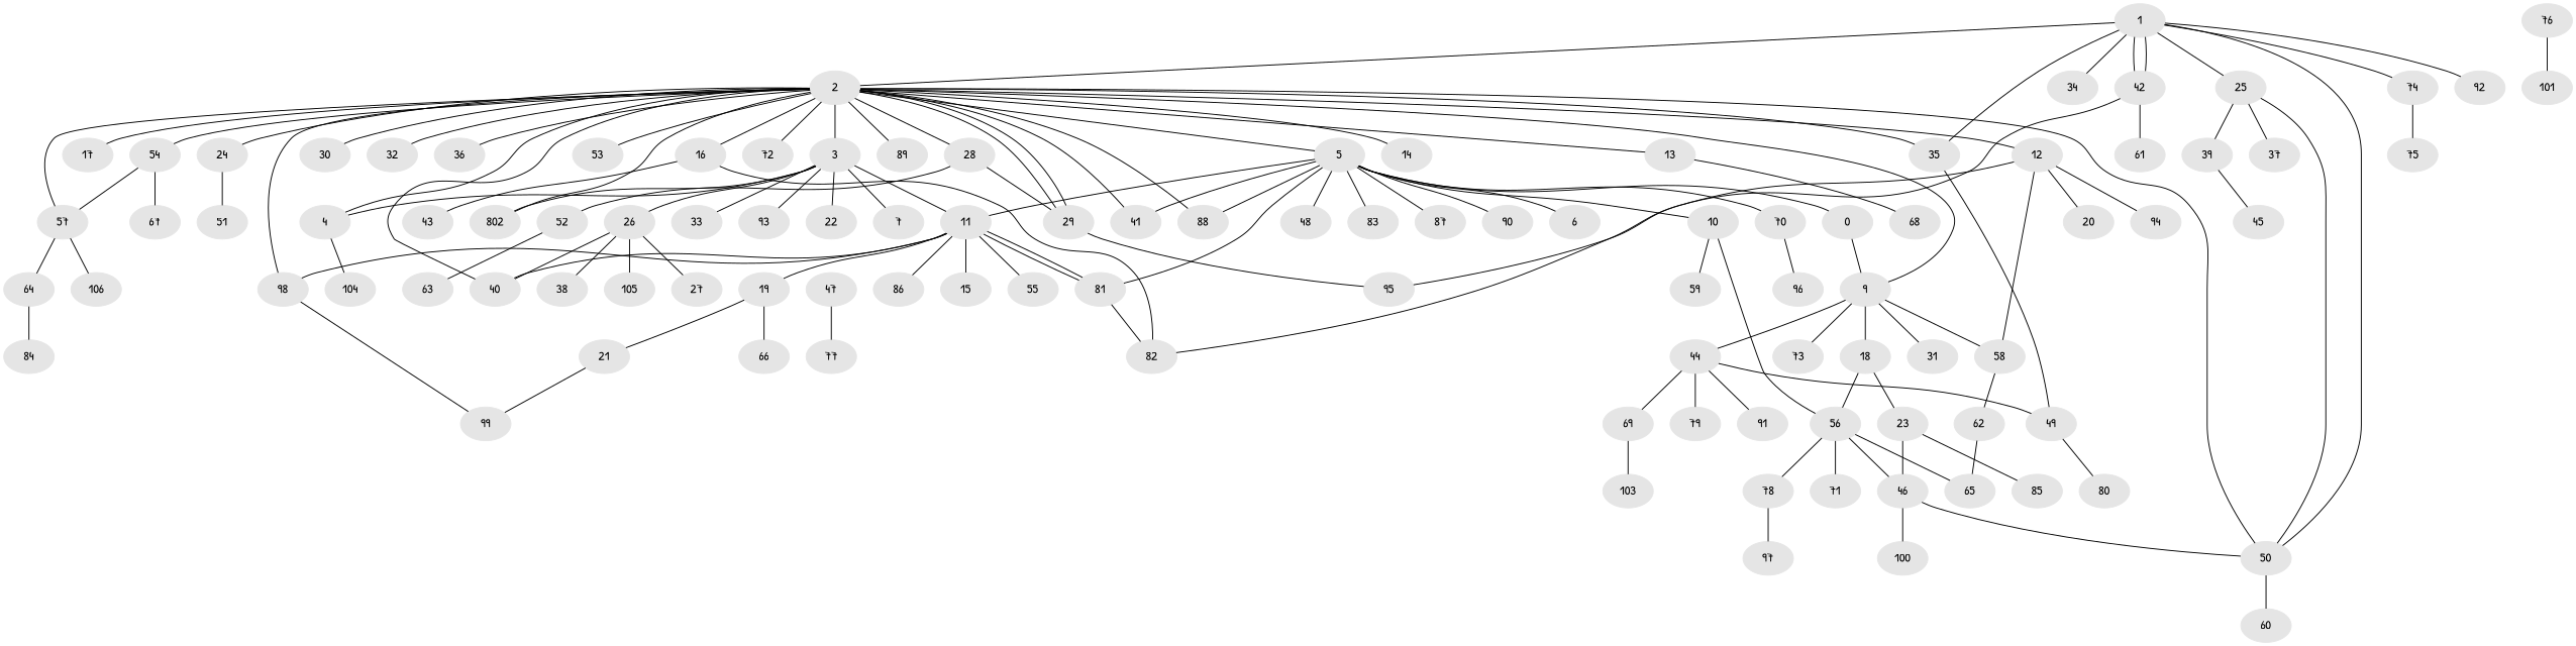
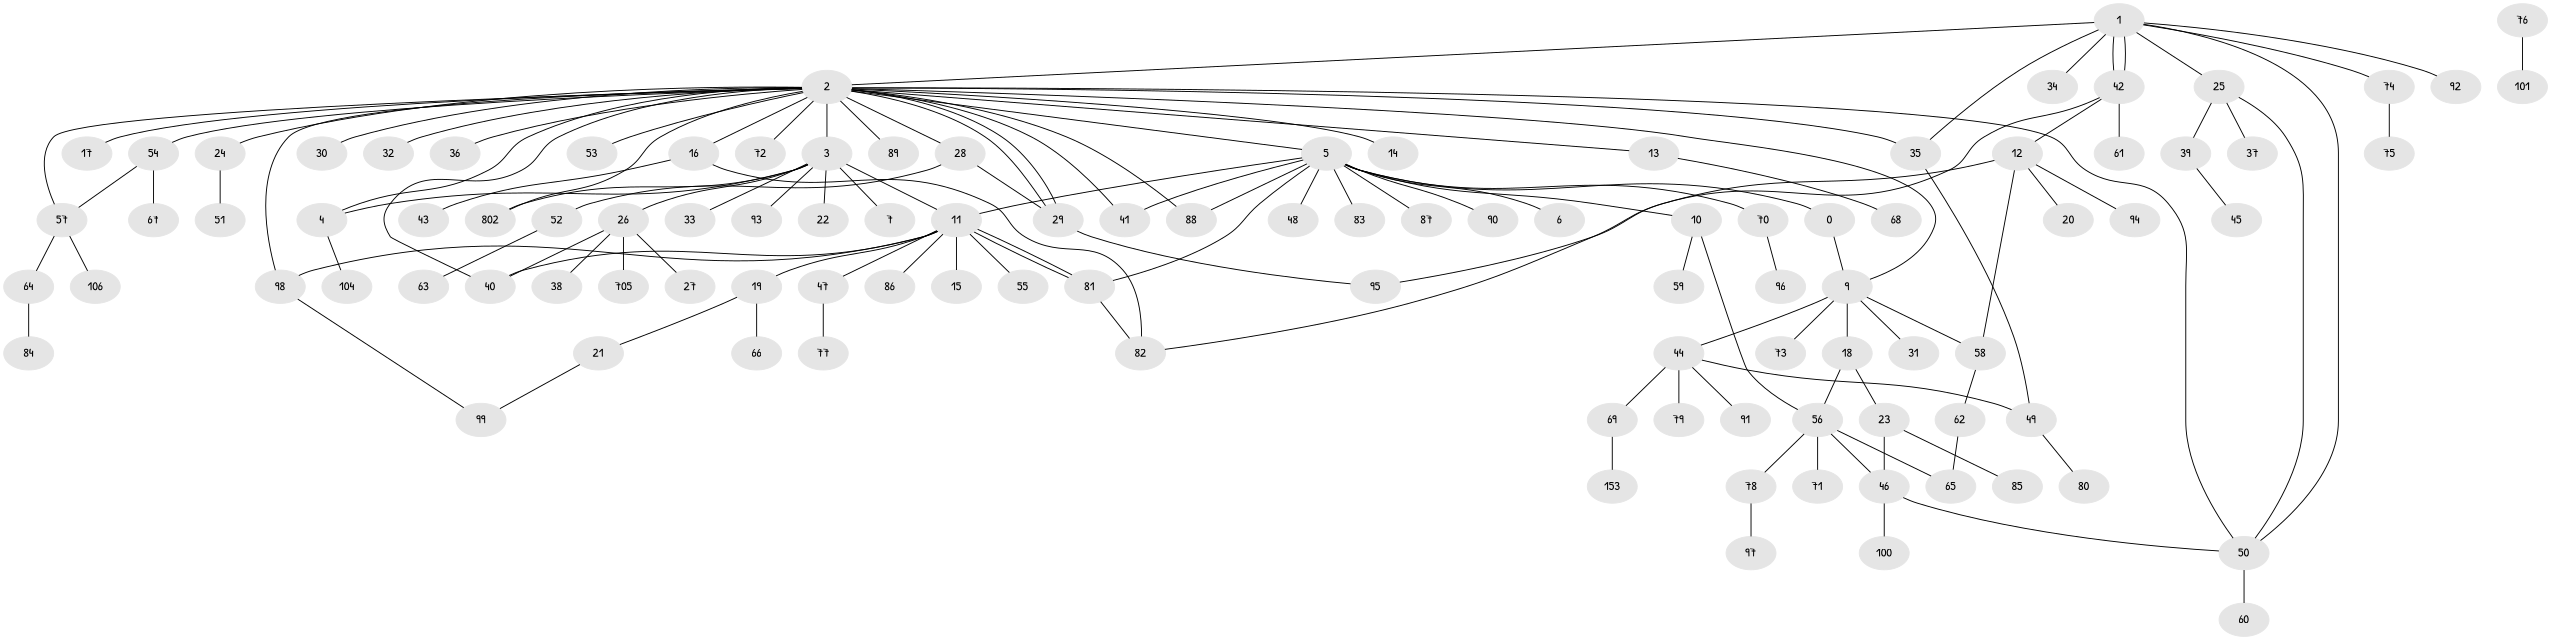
  graph {
    fontname="Patrick Hand"
    node [color=gray90 fontname="Patrick Hand" style=filled]
    edge [fontname="Patrick Hand"]
    1
    2
    25
    34
    35
    42
    50
    74
    92
    3
    4
    5
    9
    12
    13
    14
    16
    17
    24
    28
    29
    30
    32
    36
    40
    41
    53
    54
    57
    72
    88
    89
    98
    n34 [label=802]
    37
    39
    49
    82
    61
    60
    75
    7
    11
    22
    26
    33
    93
    104
    6
    n50 [label=0]
    10
    48
    70
    81
    83
    87
    90
    18
    31
    44
    58
    73
    20
    94
    95
    68
    43
    51
    52
    67
    64
    106
    99
    15
    19
    47
    55
    86
    27
    38
-   105
+   105 [label=705]
    56
    59
    96
    23
    69
    79
    91
    62
    46
    65
    71
    78
    21
    66
    77
    85
    100
    45
    63
    80
-   103
+   103 [label=153]
    97
    84
    76
    101
    1 -- 2
    1 -- 25
    1 -- 34
    1 -- 35
    1 -- 42
    1 -- 42
    1 -- 50
    1 -- 74
    1 -- 92
    2 -- 35
    2 -- 50
    2 -- 3
    2 -- 4
    2 -- 5
    2 -- 9
-   2 -- 12
+   42 -- 12
    2 -- 13
    2 -- 14
    2 -- 16
    2 -- 17
    2 -- 24
    2 -- 28
    2 -- 29
    2 -- 29
    2 -- 30
    2 -- 32
    2 -- 36
    2 -- 40
    2 -- 41
    2 -- 53
    2 -- 54
    2 -- 57
    2 -- 72
    2 -- 88
    2 -- 89
    2 -- 98
    2 -- n34
    25 -- 50
    25 -- 37
    25 -- 39
    35 -- 49
    42 -- 82
    42 -- 61
    50 -- 60
    74 -- 75
    3 -- 4
    3 -- n34
    3 -- 7
    3 -- 11
    3 -- 22
    3 -- 26
    3 -- 33
    3 -- 93
    4 -- 104
    5 -- 41
    5 -- 88
    5 -- 11
    5 -- 6
    5 -- n50
    5 -- 10
    5 -- 48
    5 -- 70
    5 -- 81
    5 -- 83
    5 -- 87
    5 -- 90
    9 -- 18
    9 -- 31
    9 -- 44
    9 -- 58
    9 -- 73
    12 -- 58
    12 -- 20
    12 -- 94
    12 -- 95
    13 -- 68
    16 -- 82
    16 -- 43
    24 -- 51
    28 -- 29
    28 -- 52
    29 -- 95
    54 -- 57
    54 -- 67
    57 -- 64
    57 -- 106
    98 -- 99
    39 -- 45
    49 -- 80
    11 -- 40
    11 -- 98
    11 -- 81
    11 -- 81
    11 -- 15
    11 -- 19
+   11 -- 47
    11 -- 55
    11 -- 86
    26 -- 40
    26 -- 27
    26 -- 38
    26 -- 105
    n50 -- 9
    10 -- 56
    10 -- 59
    70 -- 96
    81 -- 82
    18 -- 56
    18 -- 23
    44 -- 49
    44 -- 69
    44 -- 79
    44 -- 91
    58 -- 62
    52 -- 63
    64 -- 84
    19 -- 21
    19 -- 66
    47 -- 77
    56 -- 46
    56 -- 65
    56 -- 71
    56 -- 78
    23 -- 46
    23 -- 85
    69 -- 103
    62 -- 65
    46 -- 50
    46 -- 100
    78 -- 97
    21 -- 99
    76 -- 101
  }
